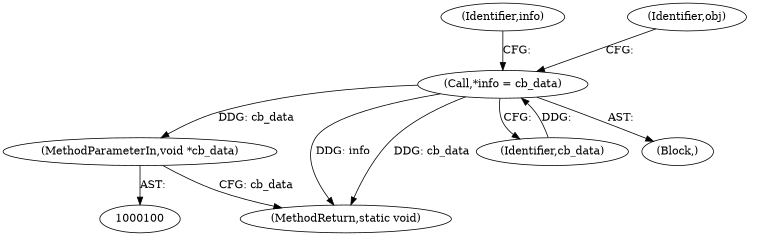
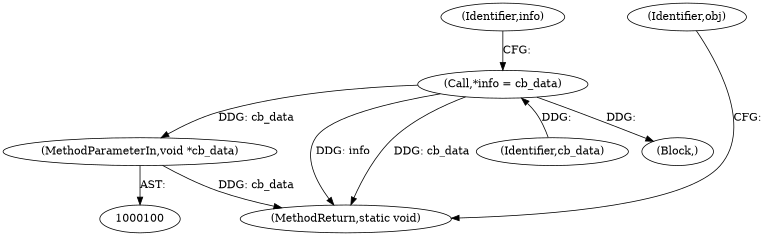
  digraph {
    n1 [label="(MethodParameterIn,void *cb_data)"]
    n2 [label="(MethodReturn,static void)"]
    1000100
    n4 [label="(Call,*info = cb_data)"]
    n5 [label="(Identifier,cb_data)"]
    n6 [label="(Block,)"]
    n7 [label="(Identifier,info)"]
    n8 [label="(Identifier,obj)"]
-   n1 -> n2 [label="CFG: cb_data"]
+   n1 -> n2 [label="DDG: cb_data"]
    n1 -> 1000100 [label="AST: "]
    n4 -> n1 [label="DDG: cb_data"]
    n4 -> n2 [label="DDG: info"]
    n4 -> n2 [label="DDG: cb_data"]
-   n4 -> n5 [label="CFG: "]
-   n4 -> n6 [label="AST: "]
+   n4 -> n6 [label="DDG: "]
    n5 -> n4 [label="DDG: "]
    n7 -> n4 [label="CFG: "]
-   n8 -> n4 [label="CFG: "]
+   n8 -> n2 [label="CFG: "]
  }
